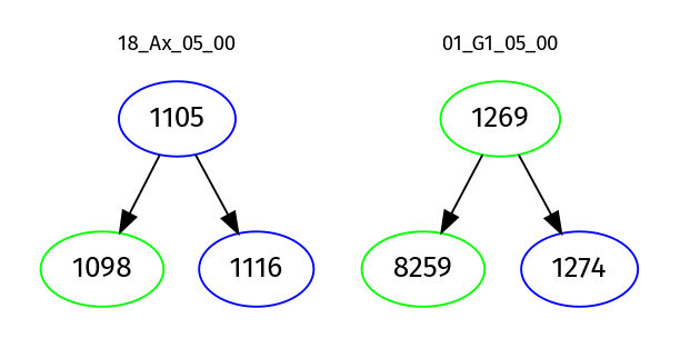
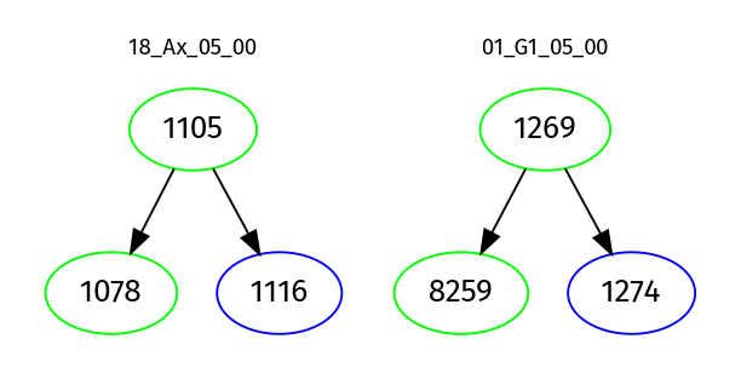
  digraph {
    fontname="Fira Sans"
    node [color=green fontname="Fira Sans"]
    edge [color=black fontname="Fira Sans"]
-   n1 [color=blue label=1105]
-   n2 [label=1098]
+   n1 [label=1105]
+   n2 [label=1078]
    n3 [color=blue label=1116]
    n4 [label=1269]
    n5 [label=8259]
    n6 [color=blue label=1274]
    subgraph cluster_1 {
      color=white
      fontsize=10
      label="18_Ax_05_00"
      n1
      n2
      n3
    }
    subgraph cluster_2 {
      color=white
      fontsize=10
      label="01_G1_05_00"
      n4
      n5
      n6
    }
    n1 -> n2
    n1 -> n3
    n4 -> n5
    n4 -> n6
  }
